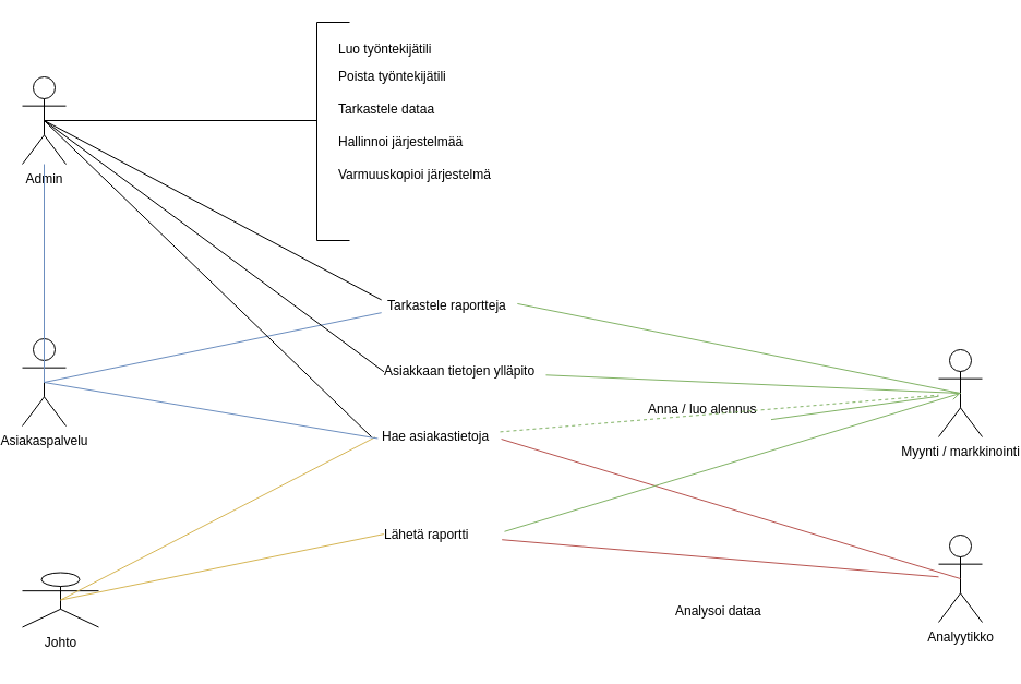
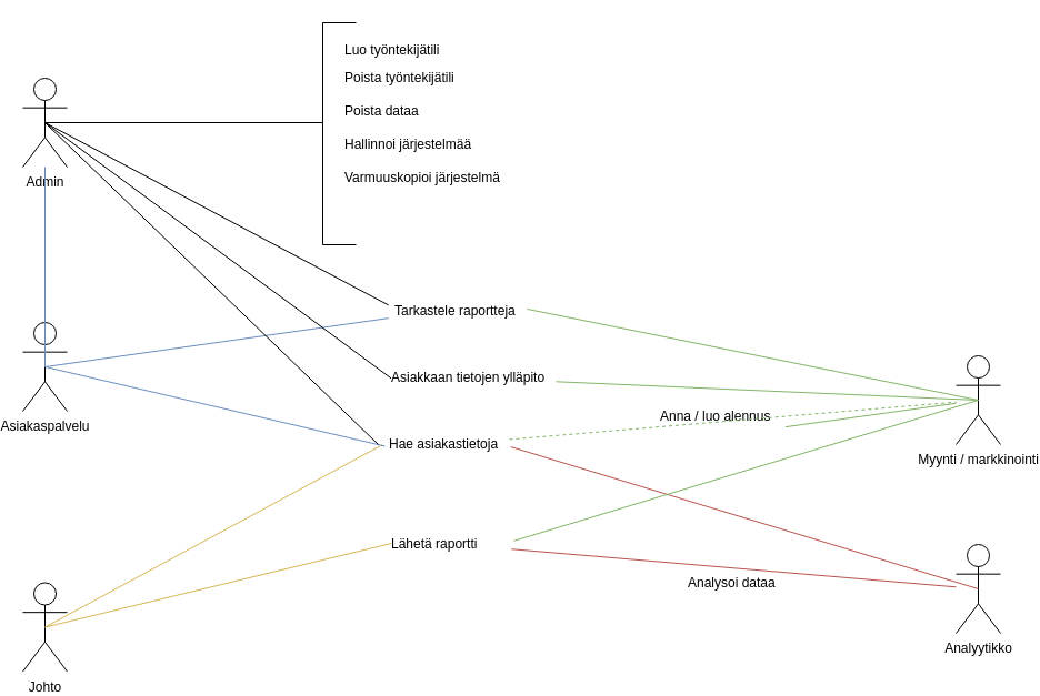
  <mxCell id="0" />
  <mxCell id="1" parent="0" />
  <mxCell id="2" value="Admin" style="shape=umlActor;verticalLabelPosition=bottom;labelBackgroundColor=#ffffff;verticalAlign=top;html=1;outlineConnect=0;" vertex="1" parent="1"><mxGeometry x="20" y="70" width="40" height="80" as="geometry" /></mxCell>
- <mxCell id="3" value="Asiakaspalvelu" style="shape=umlActor;verticalLabelPosition=bottom;labelBackgroundColor=#ffffff;verticalAlign=top;html=1;outlineConnect=0;" vertex="1" parent="1"><mxGeometry x="20" y="310" width="40" height="80" as="geometry" /></mxCell>
+ <mxCell id="3" value="Asiakaspalvelu" style="shape=umlActor;verticalLabelPosition=bottom;labelBackgroundColor=#ffffff;verticalAlign=top;html=1;outlineConnect=0;" vertex="1" parent="1"><mxGeometry x="20" y="290" width="40" height="80" as="geometry" /></mxCell>
  <mxCell id="4" value="Myynti / markkinointi" style="shape=umlActor;verticalLabelPosition=bottom;labelBackgroundColor=#ffffff;verticalAlign=top;html=1;outlineConnect=0;" vertex="1" parent="1"><mxGeometry x="860" y="320" width="40" height="80" as="geometry" /></mxCell>
  <mxCell id="5" value="Analyytikko" style="shape=umlActor;verticalLabelPosition=bottom;labelBackgroundColor=#ffffff;verticalAlign=top;html=1;outlineConnect=0;" vertex="1" parent="1"><mxGeometry x="860" y="490" width="40" height="80" as="geometry" /></mxCell>
- <mxCell id="6" value="Johto" style="shape=umlActor;verticalLabelPosition=bottom;labelBackgroundColor=#ffffff;verticalAlign=top;html=1;outlineConnect=0;" vertex="1" parent="1"><mxGeometry x="20" y="524.5" width="70" height="50" as="geometry" /></mxCell>
+ <mxCell id="6" value="Johto" style="shape=umlActor;verticalLabelPosition=bottom;labelBackgroundColor=#ffffff;verticalAlign=top;html=1;outlineConnect=0;" vertex="1" parent="1"><mxGeometry x="20" y="524.5" width="40" height="80" as="geometry" /></mxCell>
  <mxCell id="7" value="&lt;div&gt;Luo työntekijätili&lt;/div&gt;&lt;div&gt;&lt;br&gt;&lt;/div&gt;" style="text;html=1;resizable=0;points=[];autosize=1;align=left;verticalAlign=top;spacingTop=-4;" vertex="1" parent="1"><mxGeometry x="308" y="35" width="100" height="30" as="geometry" /></mxCell>
  <mxCell id="8" value="Poista työntekijätili" style="text;html=1;resizable=0;points=[];autosize=1;align=left;verticalAlign=top;spacingTop=-4;" vertex="1" parent="1"><mxGeometry x="308" y="60" width="110" height="20" as="geometry" /></mxCell>
- <mxCell id="9" value="Tarkastele dataa" style="text;html=1;resizable=0;points=[];autosize=1;align=left;verticalAlign=top;spacingTop=-4;" vertex="1" parent="1"><mxGeometry x="308" y="90" width="100" height="20" as="geometry" /></mxCell>
+ <mxCell id="9" value="Poista dataa" style="text;html=1;resizable=0;points=[];autosize=1;align=left;verticalAlign=top;spacingTop=-4;" vertex="1" parent="1"><mxGeometry x="308" y="90" width="100" height="20" as="geometry" /></mxCell>
  <mxCell id="10" value="Hallinnoi järjestelmää" style="text;html=1;resizable=0;points=[];autosize=1;align=left;verticalAlign=top;spacingTop=-4;" vertex="1" parent="1"><mxGeometry x="308" y="120" width="130" height="20" as="geometry" /></mxCell>
  <mxCell id="11" value="Varmuuskopioi järjestelmä" style="text;html=1;resizable=0;points=[];autosize=1;align=left;verticalAlign=top;spacingTop=-4;" vertex="1" parent="1"><mxGeometry x="308" y="150" width="150" height="20" as="geometry" /></mxCell>
  <mxCell id="12" value="Hae asiakastietoja" style="text;html=1;resizable=0;points=[];autosize=1;align=left;verticalAlign=top;spacingTop=-4;" vertex="1" parent="1"><mxGeometry x="348" y="390" width="110" height="20" as="geometry" /></mxCell>
  <mxCell id="13" value="Asiakkaan tietojen ylläpito" style="text;html=1;resizable=0;points=[];autosize=1;align=left;verticalAlign=top;spacingTop=-4;" vertex="1" parent="1"><mxGeometry x="350" y="330" width="150" height="20" as="geometry" /></mxCell>
  <mxCell id="14" value="Anna / luo alennus" style="text;html=1;resizable=0;points=[];autosize=1;align=left;verticalAlign=top;spacingTop=-4;" vertex="1" parent="1"><mxGeometry x="592" y="365" width="110" height="20" as="geometry" /></mxCell>
- <mxCell id="15" value="Analysoi dataa" style="text;html=1;resizable=0;points=[];autosize=1;align=left;verticalAlign=top;spacingTop=-4;" vertex="1" parent="1"><mxGeometry x="617" y="550" width="90" height="20" as="geometry" /></mxCell>
+ <mxCell id="15" value="Analysoi dataa" style="text;html=1;resizable=0;points=[];autosize=1;align=left;verticalAlign=top;spacingTop=-4;" vertex="1" parent="1"><mxGeometry x="617" y="515" width="90" height="20" as="geometry" /></mxCell>
  <mxCell id="16" value="Lähetä raportti" style="text;html=1;resizable=0;points=[];autosize=1;align=left;verticalAlign=top;spacingTop=-4;" vertex="1" parent="1"><mxGeometry x="350" y="480" width="110" height="20" as="geometry" /></mxCell>
  <mxCell id="17" value="" style="endArrow=none;html=1;exitX=0.997;exitY=0.712;exitDx=0;exitDy=0;exitPerimeter=0;fillColor=#f8cecc;strokeColor=#b85450;" edge="1" parent="1" source="16" target="5"><mxGeometry width="50" height="50" relative="1" as="geometry"><mxPoint x="602" y="469" as="sourcePoint" /><mxPoint x="652" y="419" as="targetPoint" /></mxGeometry></mxCell>
  <mxCell id="18" value="" style="endArrow=none;html=1;entryX=0.5;entryY=0.5;entryDx=0;entryDy=0;entryPerimeter=0;exitX=1.01;exitY=0.603;exitDx=0;exitDy=0;exitPerimeter=0;fillColor=#f8cecc;strokeColor=#b85450;" edge="1" parent="1" source="12" target="5"><mxGeometry width="50" height="50" relative="1" as="geometry"><mxPoint x="602" y="419" as="sourcePoint" /><mxPoint x="652" y="369" as="targetPoint" /></mxGeometry></mxCell>
  <mxCell id="19" value="" style="endArrow=none;html=1;exitX=1.041;exitY=0.956;exitDx=0;exitDy=0;exitPerimeter=0;fillColor=#d5e8d4;strokeColor=#82b366;" edge="1" parent="1" source="14" target="4"><mxGeometry width="50" height="50" relative="1" as="geometry"><mxPoint x="570" y="335" as="sourcePoint" /><mxPoint x="620" y="285" as="targetPoint" /></mxGeometry></mxCell>
  <mxCell id="20" value="" style="endArrow=none;html=1;entryX=0.5;entryY=0.5;entryDx=0;entryDy=0;entryPerimeter=0;fillColor=#d5e8d4;strokeColor=#82b366;" edge="1" parent="1" source="13" target="4"><mxGeometry width="50" height="50" relative="1" as="geometry"><mxPoint x="592" y="355" as="sourcePoint" /><mxPoint x="642" y="305" as="targetPoint" /></mxGeometry></mxCell>
  <mxCell id="21" value="" style="endArrow=none;html=1;fillColor=#d5e8d4;strokeColor=#82b366;dashed=1;" edge="1" parent="1" source="12" target="4"><mxGeometry width="50" height="50" relative="1" as="geometry"><mxPoint x="537.5" y="295" as="sourcePoint" /><mxPoint x="587.5" y="245" as="targetPoint" /></mxGeometry></mxCell>
- <mxCell id="22" value="" style="endArrow=open;html=1;entryX=0.5;entryY=0.5;entryDx=0;entryDy=0;entryPerimeter=0;exitX=1.018;exitY=0.338;exitDx=0;exitDy=0;exitPerimeter=0;fillColor=#d5e8d4;strokeColor=#82b366;" edge="1" parent="1" source="16" target="4"><mxGeometry width="50" height="50" relative="1" as="geometry"><mxPoint x="360" y="580" as="sourcePoint" /><mxPoint x="410" y="530" as="targetPoint" /></mxGeometry></mxCell>
+ <mxCell id="22" value="" style="endArrow=none;html=1;entryX=0.5;entryY=0.5;entryDx=0;entryDy=0;entryPerimeter=0;exitX=1.018;exitY=0.338;exitDx=0;exitDy=0;exitPerimeter=0;fillColor=#d5e8d4;strokeColor=#82b366;" edge="1" parent="1" source="16" target="4"><mxGeometry width="50" height="50" relative="1" as="geometry"><mxPoint x="360" y="580" as="sourcePoint" /><mxPoint x="410" y="530" as="targetPoint" /></mxGeometry></mxCell>
  <mxCell id="23" value="" style="endArrow=none;html=1;exitX=0.5;exitY=0.5;exitDx=0;exitDy=0;exitPerimeter=0;entryX=0.013;entryY=0.456;entryDx=0;entryDy=0;entryPerimeter=0;fillColor=#fff2cc;strokeColor=#d6b656;" edge="1" parent="1" source="6" target="16"><mxGeometry width="50" height="50" relative="1" as="geometry"><mxPoint x="110" y="604.5" as="sourcePoint" /><mxPoint x="160" y="554.5" as="targetPoint" /></mxGeometry></mxCell>
  <mxCell id="24" value="" style="endArrow=none;html=1;exitX=0.5;exitY=0.5;exitDx=0;exitDy=0;exitPerimeter=0;entryX=-0.041;entryY=0.515;entryDx=0;entryDy=0;entryPerimeter=0;fillColor=#fff2cc;strokeColor=#d6b656;" edge="1" parent="1" source="6" target="12"><mxGeometry width="50" height="50" relative="1" as="geometry"><mxPoint x="110" y="524.5" as="sourcePoint" /><mxPoint x="160" y="474.5" as="targetPoint" /></mxGeometry></mxCell>
  <mxCell id="25" value="Tarkastele raportteja" style="text;html=1;resizable=0;points=[];autosize=1;align=left;verticalAlign=top;spacingTop=-4;" vertex="1" parent="1"><mxGeometry x="353" y="270" width="120" height="20" as="geometry" /></mxCell>
  <mxCell id="26" value="" style="endArrow=none;html=1;entryX=0.5;entryY=0.5;entryDx=0;entryDy=0;entryPerimeter=0;exitX=1.007;exitY=0.397;exitDx=0;exitDy=0;exitPerimeter=0;fillColor=#d5e8d4;strokeColor=#82b366;" edge="1" parent="1" source="25" target="4"><mxGeometry width="50" height="50" relative="1" as="geometry"><mxPoint x="592" y="310" as="sourcePoint" /><mxPoint x="890" y="380" as="targetPoint" /></mxGeometry></mxCell>
  <mxCell id="27" value="" style="endArrow=none;html=1;exitX=0.5;exitY=0.5;exitDx=0;exitDy=0;exitPerimeter=0;fillColor=#dae8fc;strokeColor=#6c8ebf;" edge="1" parent="1" source="3" target="2"><mxGeometry width="50" height="50" relative="1" as="geometry"><mxPoint x="110" y="355" as="sourcePoint" /><mxPoint x="160" y="305" as="targetPoint" /></mxGeometry></mxCell>
  <mxCell id="28" value="" style="endArrow=none;html=1;exitX=0.5;exitY=0.5;exitDx=0;exitDy=0;exitPerimeter=0;entryX=-0.019;entryY=0.574;entryDx=0;entryDy=0;entryPerimeter=0;fillColor=#dae8fc;strokeColor=#6c8ebf;" edge="1" parent="1" source="3" target="12"><mxGeometry width="50" height="50" relative="1" as="geometry"><mxPoint x="145" y="425" as="sourcePoint" /><mxPoint x="195" y="375" as="targetPoint" /></mxGeometry></mxCell>
  <mxCell id="29" value="" style="endArrow=none;html=1;exitX=0.5;exitY=0.5;exitDx=0;exitDy=0;exitPerimeter=0;entryX=-0.032;entryY=0.809;entryDx=0;entryDy=0;entryPerimeter=0;fillColor=#dae8fc;strokeColor=#6c8ebf;" edge="1" parent="1" source="3" target="25"><mxGeometry width="50" height="50" relative="1" as="geometry"><mxPoint x="165" y="435" as="sourcePoint" /><mxPoint x="340" y="273" as="targetPoint" /></mxGeometry></mxCell>
  <mxCell id="30" value="" style="endArrow=none;html=1;exitX=0.5;exitY=0.5;exitDx=0;exitDy=0;exitPerimeter=0;" edge="1" parent="1" source="2"><mxGeometry width="50" height="50" relative="1" as="geometry"><mxPoint x="110" y="140" as="sourcePoint" /><mxPoint x="290" y="110" as="targetPoint" /></mxGeometry></mxCell>
  <mxCell id="31" value="" style="endArrow=none;html=1;" edge="1" parent="1"><mxGeometry width="50" height="50" relative="1" as="geometry"><mxPoint x="290" y="220" as="sourcePoint" /><mxPoint x="290" y="20" as="targetPoint" /></mxGeometry></mxCell>
  <mxCell id="32" value="" style="endArrow=none;html=1;" edge="1" parent="1"><mxGeometry width="50" height="50" relative="1" as="geometry"><mxPoint x="290" y="220" as="sourcePoint" /><mxPoint x="320" y="220" as="targetPoint" /></mxGeometry></mxCell>
  <mxCell id="33" value="" style="endArrow=none;html=1;" edge="1" parent="1"><mxGeometry width="50" height="50" relative="1" as="geometry"><mxPoint x="290" y="20" as="sourcePoint" /><mxPoint x="320" y="20" as="targetPoint" /></mxGeometry></mxCell>
  <mxCell id="34" value="" style="endArrow=none;html=1;exitX=0.5;exitY=0.5;exitDx=0;exitDy=0;exitPerimeter=0;entryX=-0.032;entryY=0.221;entryDx=0;entryDy=0;entryPerimeter=0;" edge="1" parent="1" source="2" target="25"><mxGeometry width="50" height="50" relative="1" as="geometry"><mxPoint x="99.5" y="180" as="sourcePoint" /><mxPoint x="149.5" y="130" as="targetPoint" /></mxGeometry></mxCell>
  <mxCell id="35" value="" style="endArrow=none;html=1;exitX=0.5;exitY=0.5;exitDx=0;exitDy=0;exitPerimeter=0;entryX=0.01;entryY=0.515;entryDx=0;entryDy=0;entryPerimeter=0;" edge="1" parent="1" source="2" target="13"><mxGeometry width="50" height="50" relative="1" as="geometry"><mxPoint x="130" y="220" as="sourcePoint" /><mxPoint x="180" y="170" as="targetPoint" /></mxGeometry></mxCell>
  <mxCell id="36" value="" style="endArrow=none;html=1;exitX=0.5;exitY=0.5;exitDx=0;exitDy=0;exitPerimeter=0;" edge="1" parent="1" source="2"><mxGeometry width="50" height="50" relative="1" as="geometry"><mxPoint x="120" y="285" as="sourcePoint" /><mxPoint x="340" y="400" as="targetPoint" /></mxGeometry></mxCell>
